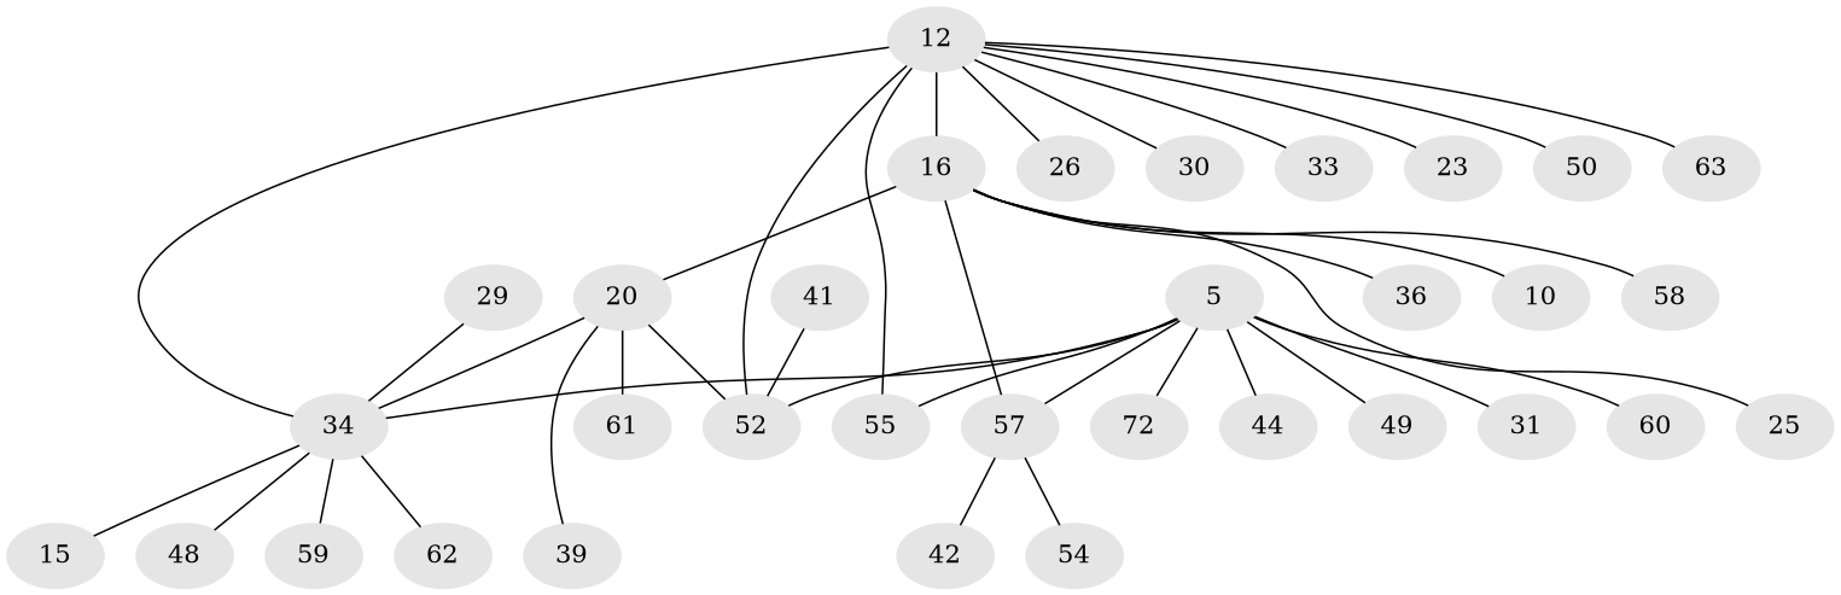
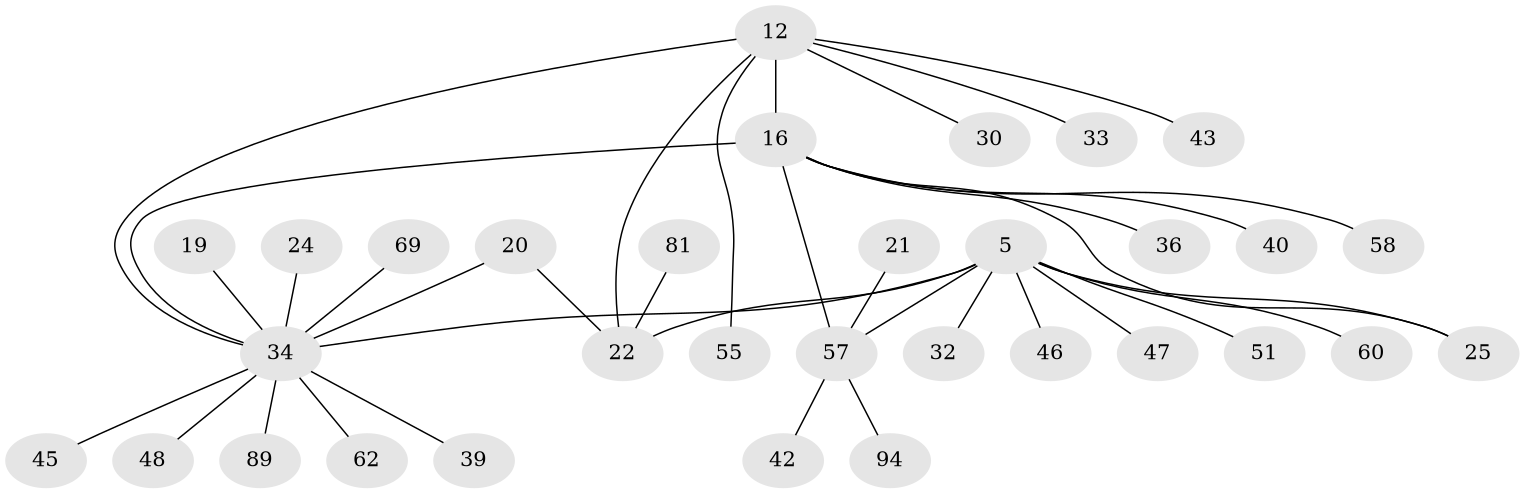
  graph {
    node [color=gray90 style=filled]
    5 [super="+4+2"]
-   32 [label=72]
+   32
    34 [super="+3+9"]
    n4 [label=57 super="+6"]
-   46 [label=44]
-   49 [super="+27+35+44"]
-   51 [label=31]
-   52 [super="+18"]
+   46
+   49 [super="+27+35+44" label=47]
+   51
+   52 [super="+18" label=22]
    55 [super="+38"]
    60
    39
-   45 [label=15]
+   45
    48
-   59 [super="+57"]
+   59 [super="+57" label=89]
    62 [super="+56"]
    42
-   54 [super="+47"]
+   54 [super="+47" label=94]
    12 [super="+7"]
    16 [super="+14"]
-   26 [super="+23"]
    30
    33
-   43 [label=23]
-   50
-   63
+   43
    20 [super="+17"]
    25
    36 [super="+28"]
-   40 [label=10]
+   40
    58
-   61
-   29
-   41
+   19
+   21
+   24
+   29 [label=69]
+   41 [label=81]
    5 -- 32
    5 -- 34 [weight=4]
    5 -- n4 [weight=2]
    5 -- 46
    5 -- 49
    5 -- 51
    5 -- 52
-   5 -- 55
+   5 -- 25
    5 -- 60
-   20 -- 39
+   34 -- 39
    34 -- 45
    34 -- 48
    34 -- 59
    34 -- 62
    n4 -- 42
    n4 -- 54
    12 -- 34 [weight=3]
    12 -- 52 [weight=2]
    12 -- 55
    12 -- 16 [weight=2]
-   12 -- 26
    12 -- 30
    12 -- 33
    12 -- 43
-   12 -- 50
-   12 -- 63
    16 -- n4
-   16 -- 20 [weight=2]
+   16 -- 34 [weight=2]
    16 -- 25
    16 -- 36
    16 -- 40
    16 -- 58
    20 -- 34
    20 -- 52
-   20 -- 61
+   19 -- 34
+   21 -- n4
+   24 -- 34
    29 -- 34
    41 -- 52
  }
